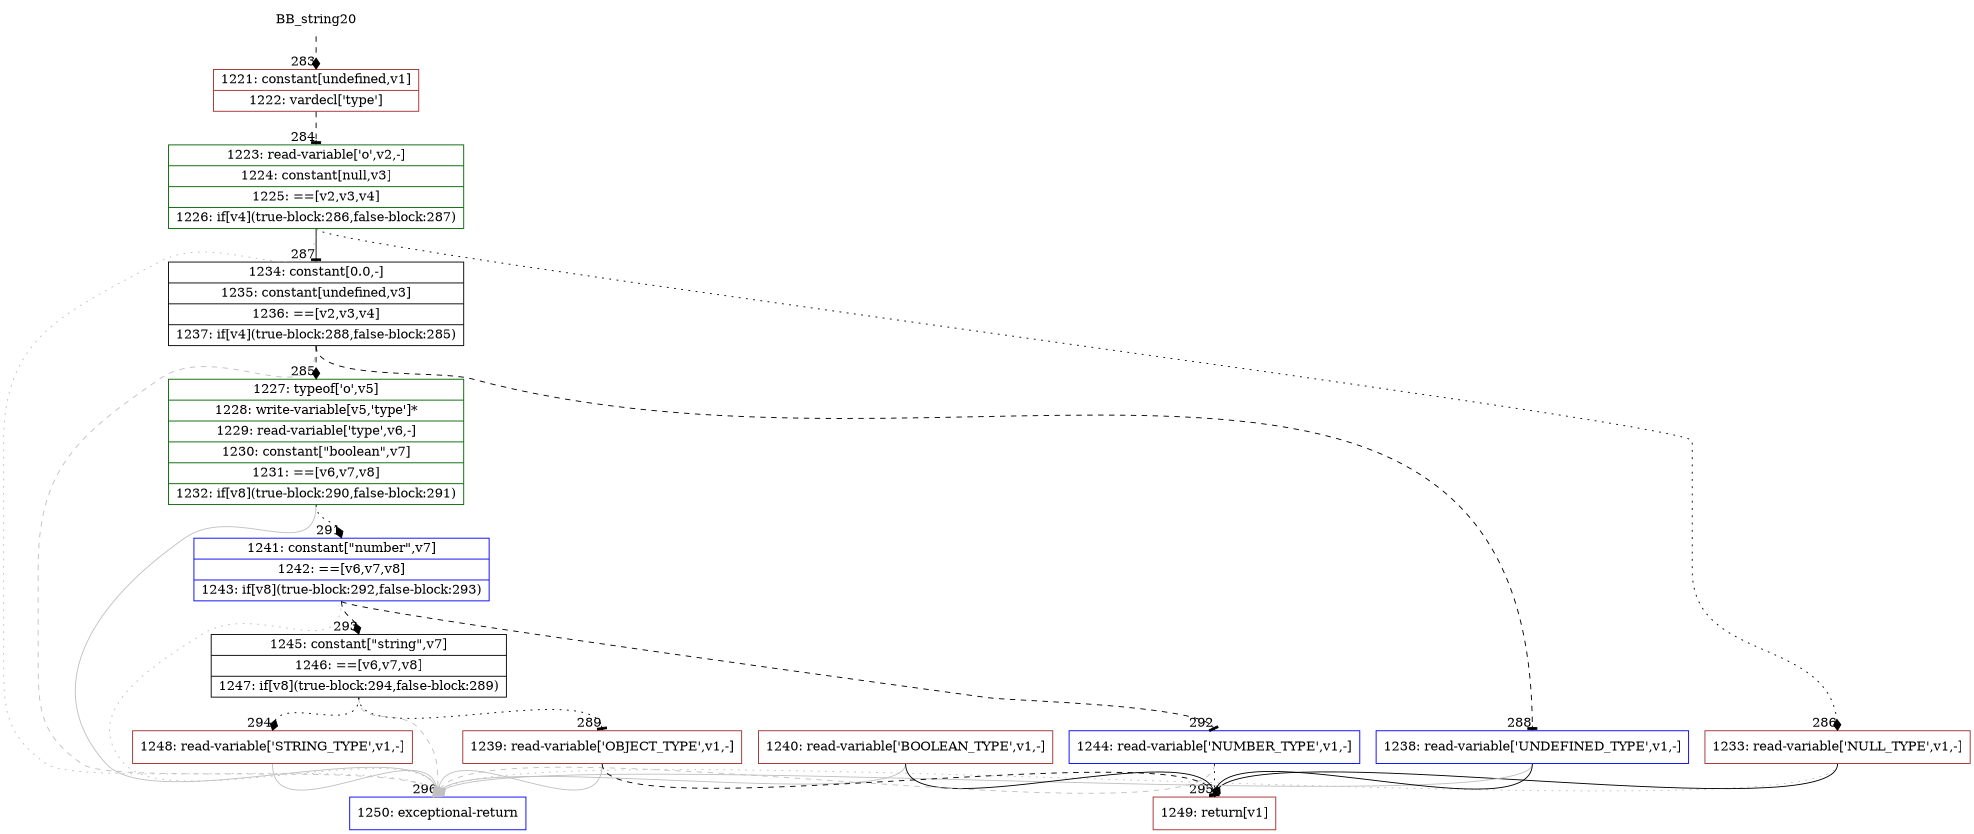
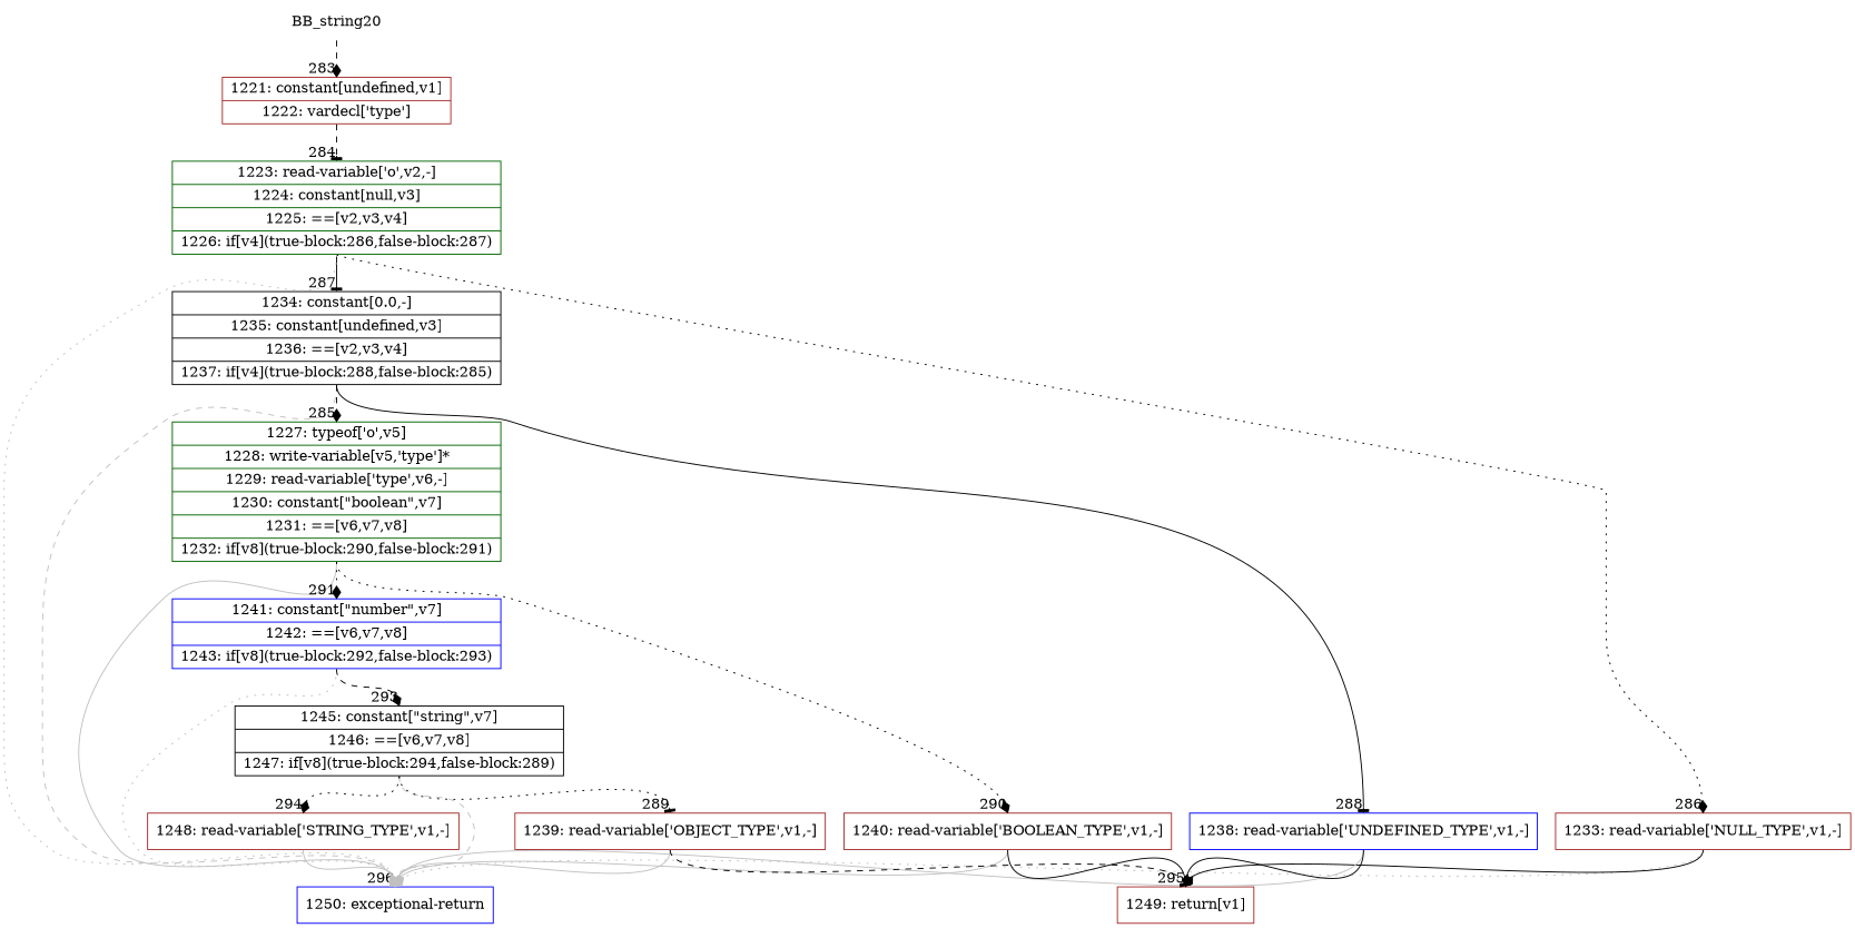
  digraph {
    rankdir=TD
    node [color=brown shape=record]
    edge [arrowhead=diamond headport=n style=dashed tailport=s]
    n1 [color=blue label=BB_string20 shape=none]
    n2 [label="{1221: constant[undefined,v1]|1222: vardecl['type']}"]
    n3 [color=darkgreen label="{1223: read-variable['o',v2,-]|1224: constant[null,v3]|1225: ==[v2,v3,v4]|1226: if[v4](true-block:286,false-block:287)}"]
    n4 [label="{1233: read-variable['NULL_TYPE',v1,-]}"]
    n5 [color=black label="{1234: constant[0.0,-]|1235: constant[undefined,v3]|1236: ==[v2,v3,v4]|1237: if[v4](true-block:288,false-block:285)}"]
    n6 [color=blue label="{1250: exceptional-return}"]
    n7 [label="{1249: return[v1]}"]
    n8 [color=darkgreen label="{1227: typeof['o',v5]|1228: write-variable[v5,'type']*|1229: read-variable['type',v6,-]|1230: constant[\"boolean\",v7]|1231: ==[v6,v7,v8]|1232: if[v8](true-block:290,false-block:291)}"]
    n9 [color=blue label="{1238: read-variable['UNDEFINED_TYPE',v1,-]}"]
    n10 [label="{1240: read-variable['BOOLEAN_TYPE',v1,-]}"]
    n11 [color=blue label="{1241: constant[\"number\",v7]|1242: ==[v6,v7,v8]|1243: if[v8](true-block:292,false-block:293)}"]
-   n12 [color=blue label="{1244: read-variable['NUMBER_TYPE',v1,-]}"]
    n13 [color=black label="{1245: constant[\"string\",v7]|1246: ==[v6,v7,v8]|1247: if[v8](true-block:294,false-block:289)}"]
    n14 [label="{1239: read-variable['OBJECT_TYPE',v1,-]}"]
    n15 [label="{1248: read-variable['STRING_TYPE',v1,-]}"]
    n1 -> n2 [headlabel="    283"]
    n2 -> n3 [arrowhead=tee headlabel="      284"]
    n3 -> n4 [headlabel="      286" style=dotted]
    n3 -> n5 [arrowhead=tee headlabel="      287" style=solid]
    n3 -> n6 [arrowhead=tee color=gray headlabel="      296" style=dotted]
    n4 -> n6 [color=gray style=dotted]
    n4 -> n7 [headlabel="      295" style=solid]
    n5 -> n6 [arrowhead=tee color=gray]
    n5 -> n8 [headlabel="      285"]
-   n5 -> n9 [arrowhead=tee headlabel="      288"]
+   n5 -> n9 [arrowhead=tee headlabel="      288" style=solid]
    n8 -> n6 [color=gray style=solid]
+   n8 -> n10 [headlabel="      290" style=dotted]
    n8 -> n11 [headlabel="      291" style=dotted]
    n9 -> n6 [color=gray style=solid]
    n9 -> n7 [style=solid]
    n10 -> n6 [color=gray style=solid]
    n10 -> n7 [arrowhead=tee style=solid]
    n11 -> n6 [color=gray style=dotted]
-   n11 -> n12 [arrowhead=tee headlabel="      292"]
    n11 -> n13 [headlabel="      293"]
-   n12 -> n6 [arrowhead=tee color=gray]
-   n12 -> n7 [arrowhead=tee style=dotted]
    n13 -> n6 [arrowhead=tee color=gray]
    n13 -> n14 [arrowhead=tee headlabel="      289" style=dotted]
    n13 -> n15 [headlabel="      294" style=dotted]
    n14 -> n6 [color=gray style=solid]
    n14 -> n7 [arrowhead=tee]
    n15 -> n6 [color=gray style=solid]
  }
